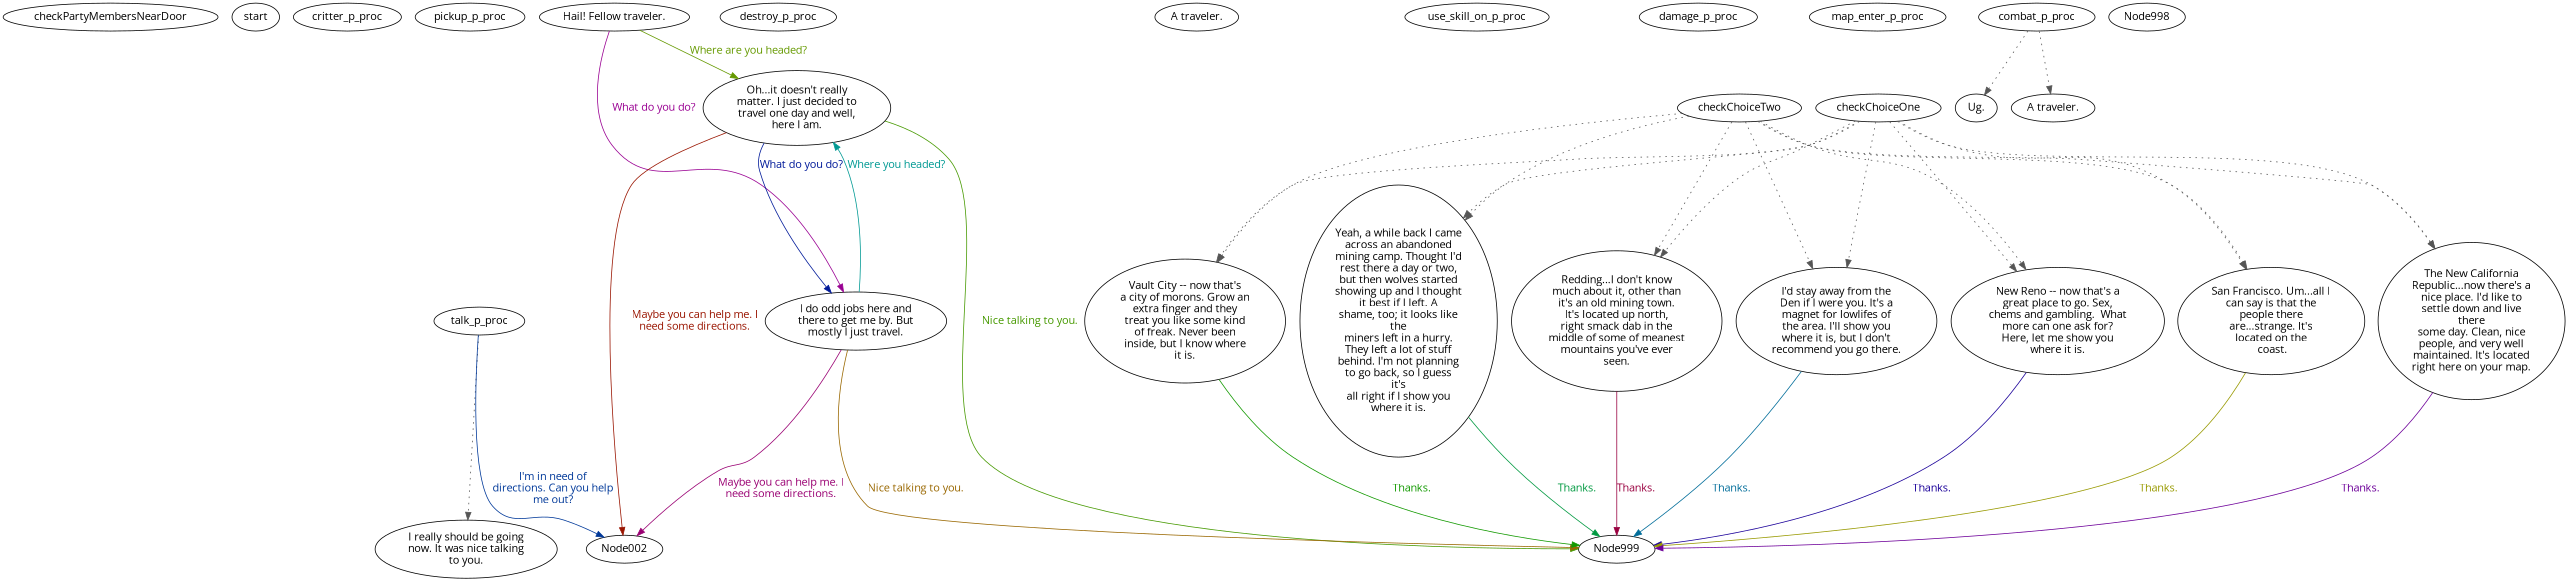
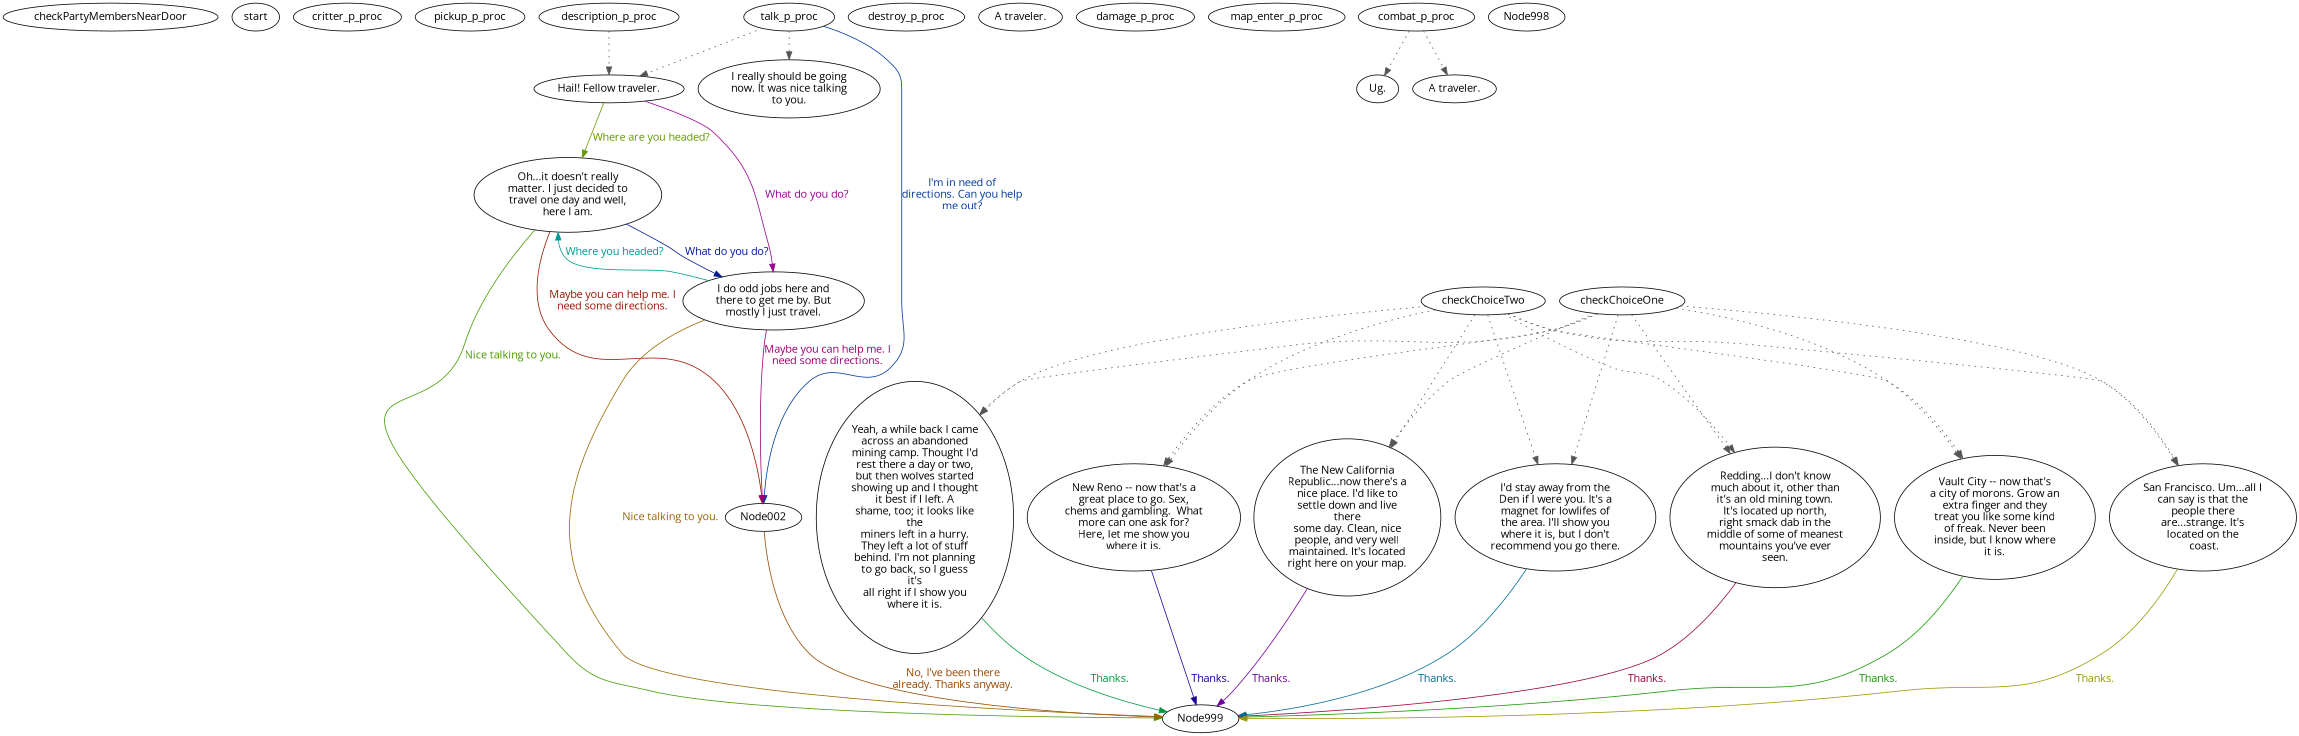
  digraph {
    fontname="Open Sans"
    node [color="#000000" fillcolor="#FFFFFF" fontname="Open Sans" style=filled]
    edge [color="#555555" fontname="Open Sans" style=dotted]
    checkPartyMembersNearDoor
    start
    critter_p_proc
    pickup_p_proc
    n5 [label="Hail! Fellow traveler."]
    talk_p_proc
    n7 [label="I really should be going\nnow. It was nice talking\nto you."]
    Node002
    n9 [label="Oh...it doesn't really\nmatter. I just decided to\ntravel one day and well,\nhere I am."]
    n10 [label="I do odd jobs here and\nthere to get me by. But\nmostly I just travel."]
    Node999
    destroy_p_proc
    n13 [label="A traveler."]
-   use_skill_on_p_proc
+   description_p_proc
    damage_p_proc
    map_enter_p_proc
    n18 [label="Ug."]
    combat_p_proc
    n20 [label="A traveler."]
    Node998
    n22 [label="New Reno -- now that's a\ngreat place to go. Sex,\nchems and gambling.  What\nmore can one ask for?\nHere, let me show you\nwhere it is."]
    n23 [label="Vault City -- now that's\na city of morons. Grow an\nextra finger and they\ntreat you like some kind\nof freak. Never been\ninside, but I know where\nit is."]
    n24 [label="Redding...I don't know\nmuch about it, other than\nit's an old mining town.\nIt's located up north,\nright smack dab in the\nmiddle of some of meanest\nmountains you've ever\nseen."]
    n25 [label="I'd stay away from the\nDen if I were you. It's a\nmagnet for lowlifes of\nthe area. I'll show you\nwhere it is, but I don't\nrecommend you go there."]
    n26 [label="San Francisco. Um...all I\ncan say is that the\npeople there\nare...strange. It's\nlocated on the\n coast."]
    n27 [label="The New California\nRepublic...now there's a\nnice place. I'd like to\nsettle down and live\nthere\nsome day. Clean, nice\npeople, and very well\nmaintained. It's located\nright here on your map."]
    n28 [label="Yeah, a while back I came\nacross an abandoned\nmining camp. Thought I'd\nrest there a day or two,\nbut then wolves started\nshowing up and I thought\nit best if I left. A\nshame, too; it looks like\nthe\nminers left in a hurry.\nThey left a lot of stuff\nbehind. I'm not planning\nto go back, so I guess\nit's\nall right if I show you\nwhere it is."]
    checkChoiceOne
    checkChoiceTwo
    n5 -> n9 [color="#659900" fontcolor="#659900" label="Where are you headed?" style=""]
    n5 -> n10 [color="#990092" fontcolor="#990092" label="What do you do?" style=""]
+   talk_p_proc -> n5
    talk_p_proc -> n7
    talk_p_proc -> Node002 [color="#003899" fontcolor="#003899" label="I'm in need of\ndirections. Can you help\nme out?" style=""]
+   Node002 -> Node999 [color="#994700" fontcolor="#994700" label="No, I've been there\nalready. Thanks anyway." style=""]
    n9 -> Node002 [color="#991400" fontcolor="#991400" label="Maybe you can help me. I\nneed some directions." style=""]
    n9 -> n10 [color="#001999" fontcolor="#001999" label="What do you do?" style=""]
    n9 -> Node999 [color="#469900" fontcolor="#469900" label="Nice talking to you." style=""]
    n10 -> Node002 [color="#990072" fontcolor="#990072" label="Maybe you can help me. I\nneed some directions." style=""]
    n10 -> n9 [color="#009993" fontcolor="#009993" label="Where you headed?" style=""]
    n10 -> Node999 [color="#996700" fontcolor="#996700" label="Nice talking to you." style=""]
+   description_p_proc -> n5
    combat_p_proc -> n18
    combat_p_proc -> n20
    n22 -> Node999 [color="#1A0099" fontcolor="#1A0099" label="Thanks." style=""]
    n23 -> Node999 [color="#129900" fontcolor="#129900" label="Thanks." style=""]
    n24 -> Node999 [color="#99003F" fontcolor="#99003F" label="Thanks." style=""]
    n25 -> Node999 [color="#006C99" fontcolor="#006C99" label="Thanks." style=""]
    n26 -> Node999 [color="#989900" fontcolor="#989900" label="Thanks." style=""]
    n27 -> Node999 [color="#6D0099" fontcolor="#6D0099" label="Thanks." style=""]
    n28 -> Node999 [color="#009940" fontcolor="#009940" label="Thanks." style=""]
    checkChoiceOne -> n22
    checkChoiceOne -> n23
    checkChoiceOne -> n24
    checkChoiceOne -> n25
    checkChoiceOne -> n26
    checkChoiceOne -> n27
    checkChoiceOne -> n28
    checkChoiceTwo -> n22
    checkChoiceTwo -> n23
    checkChoiceTwo -> n24
    checkChoiceTwo -> n25
    checkChoiceTwo -> n26
    checkChoiceTwo -> n27
    checkChoiceTwo -> n28
  }
